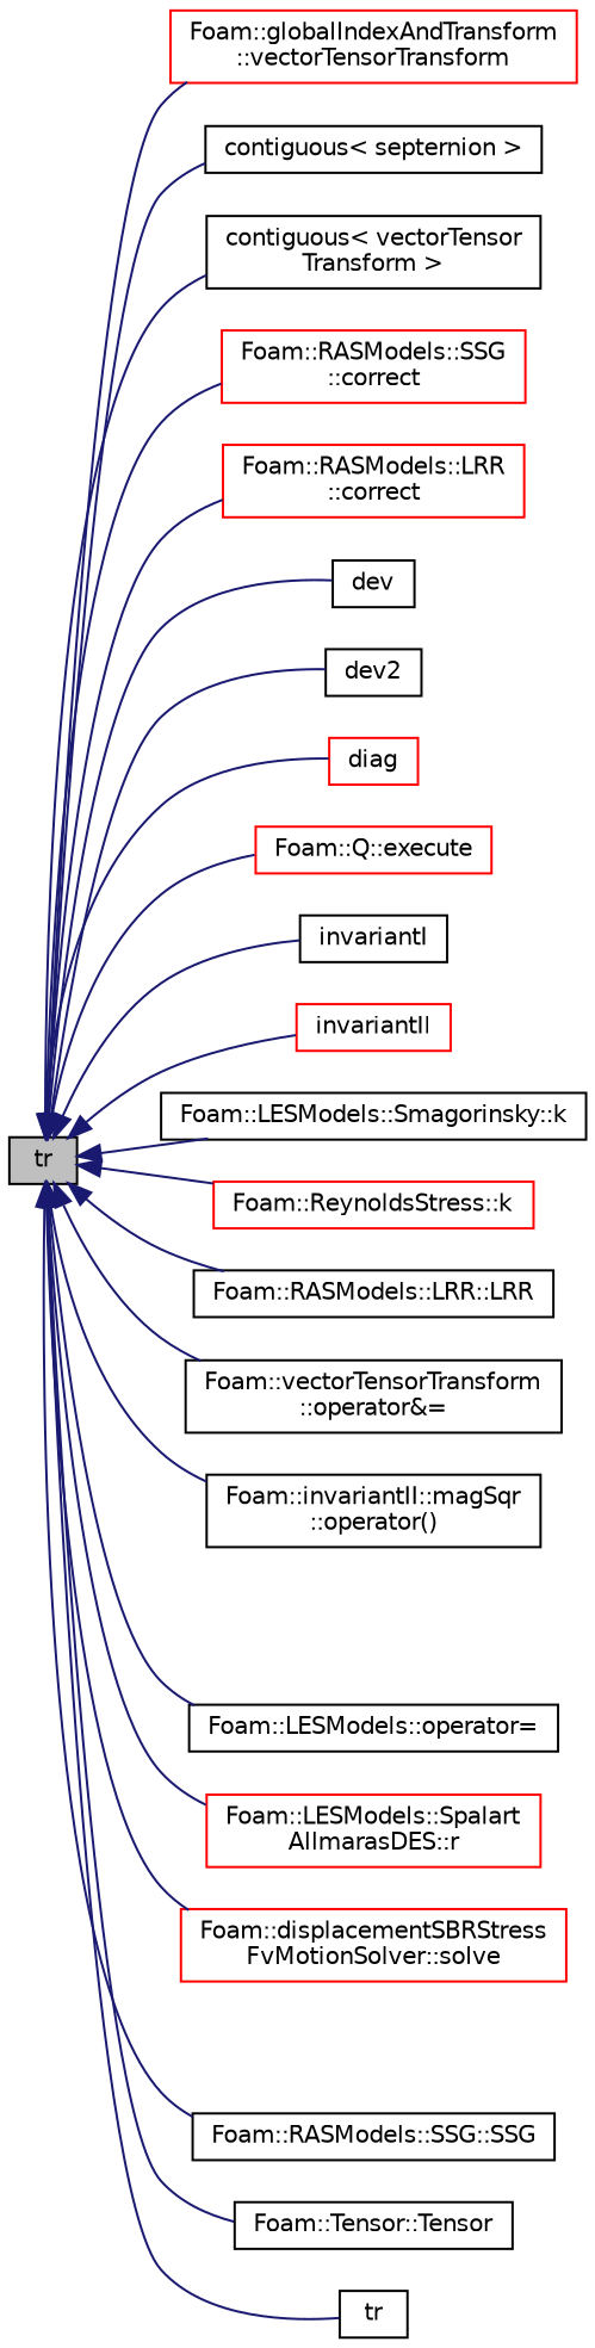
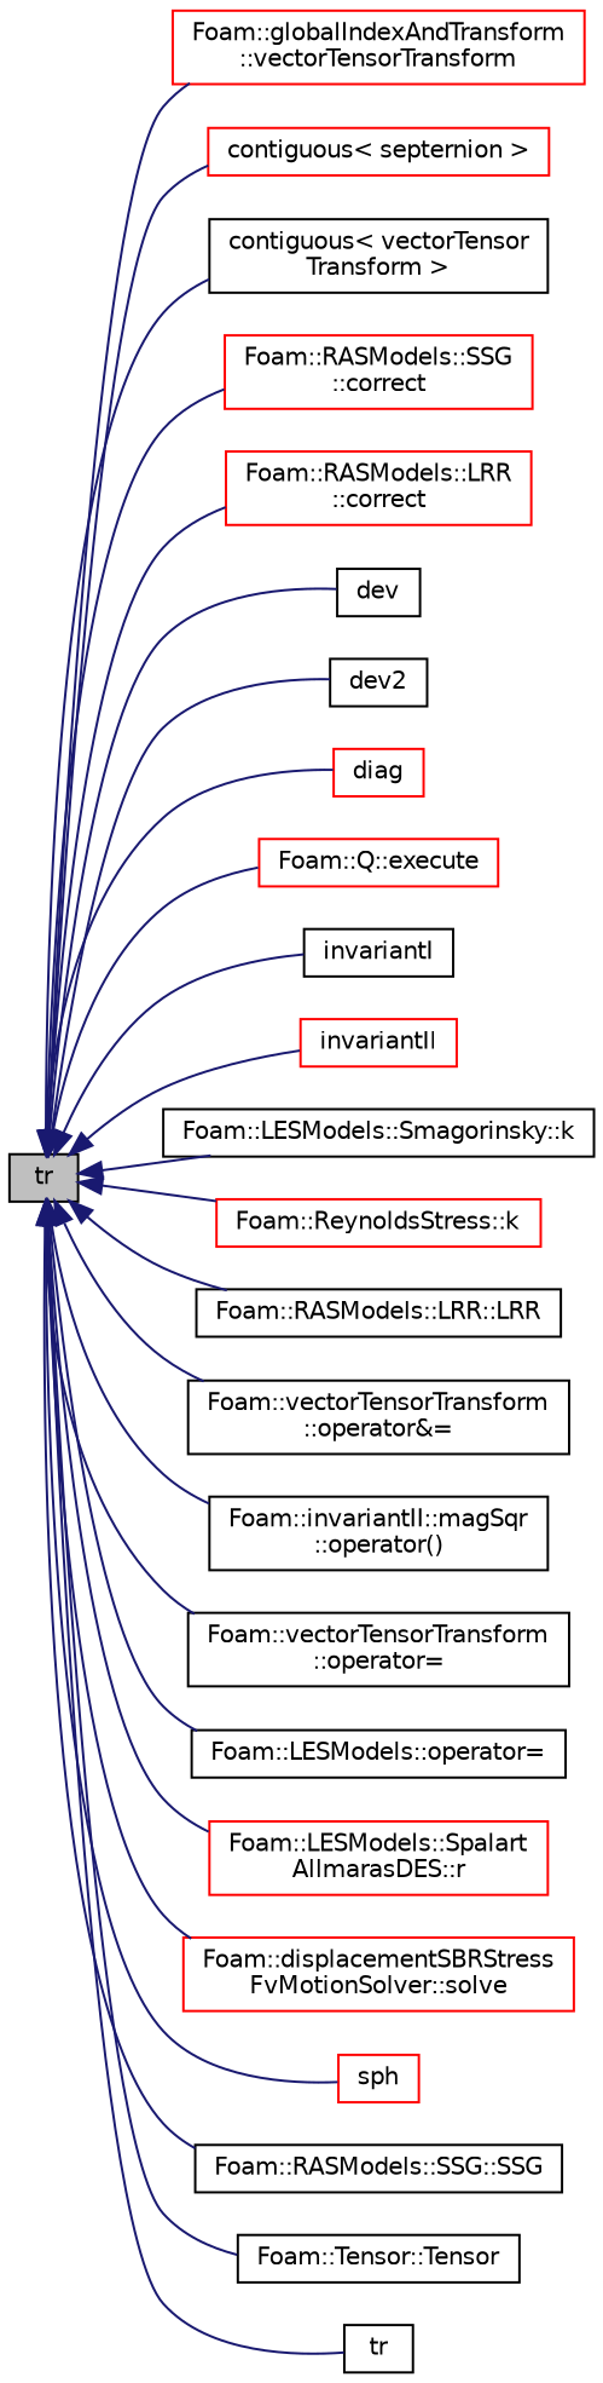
  digraph {
    rankdir=LR
    node [color=black fontname=Helvetica fontsize=10 shape=record]
    edge [color=midnightblue dir=back fontname=Helvetica fontsize=10 labelfontname=Helvetica labelfontsize=10 style=solid]
    n1 [fillcolor=grey75 fontcolor=black height=0.2 label=tr style=filled width=0.4]
    n2 [color=red height=0.2 label="Foam::globalIndexAndTransform\l::vectorTensorTransform" width=0.4]
-   n3 [height=0.2 label="contiguous\< septernion \>" width=0.4]
+   n3 [color=red height=0.2 label="contiguous\< septernion \>" width=0.4]
    n4 [height=0.2 label="contiguous\< vectorTensor\lTransform \>" width=0.4]
    n5 [color=red height=0.2 label="Foam::RASModels::SSG\l::correct" width=0.4]
    n6 [color=red height=0.2 label="Foam::RASModels::LRR\l::correct" width=0.4]
    n7 [height=0.2 label=dev width=0.4]
    n8 [height=0.2 label=dev2 width=0.4]
    n9 [color=red height=0.2 label=diag width=0.4]
    n10 [color=red height=0.2 label="Foam::Q::execute" width=0.4]
    n11 [height=0.2 label=invariantI width=0.4]
    n12 [color=red height=0.2 label=invariantII width=0.4]
    n13 [height=0.2 label="Foam::LESModels::Smagorinsky::k" width=0.4]
    n14 [color=red height=0.2 label="Foam::ReynoldsStress::k" width=0.4]
    n15 [height=0.2 label="Foam::RASModels::LRR::LRR" width=0.4]
    n16 [height=0.2 label="Foam::vectorTensorTransform\l::operator&=" width=0.4]
    n17 [height=0.2 label="Foam::invariantII::magSqr\l::operator()" width=0.4]
+   n18 [height=0.2 label="Foam::vectorTensorTransform\l::operator=" width=0.4]
    n19 [height=0.2 label="Foam::LESModels::operator=" width=0.4]
    n20 [color=red height=0.2 label="Foam::LESModels::Spalart\lAllmarasDES::r" width=0.4]
    n21 [color=red height=0.2 label="Foam::displacementSBRStress\lFvMotionSolver::solve" width=0.4]
+   n22 [color=red height=0.2 label=sph width=0.4]
    n23 [height=0.2 label="Foam::RASModels::SSG::SSG" width=0.4]
    n24 [height=0.2 label="Foam::Tensor::Tensor" width=0.4]
    n25 [height=0.2 label=tr width=0.4]
    n1 -> n2
    n1 -> n3
    n1 -> n4
    n1 -> n5
    n1 -> n6
    n1 -> n7
    n1 -> n8
    n1 -> n9
    n1 -> n10
    n1 -> n11
    n1 -> n12
    n1 -> n13
    n1 -> n14
    n1 -> n15
    n1 -> n16
    n1 -> n17
+   n1 -> n18
    n1 -> n19
    n1 -> n20
    n1 -> n21
+   n1 -> n22
    n1 -> n23
    n1 -> n24
    n1 -> n25
  }
